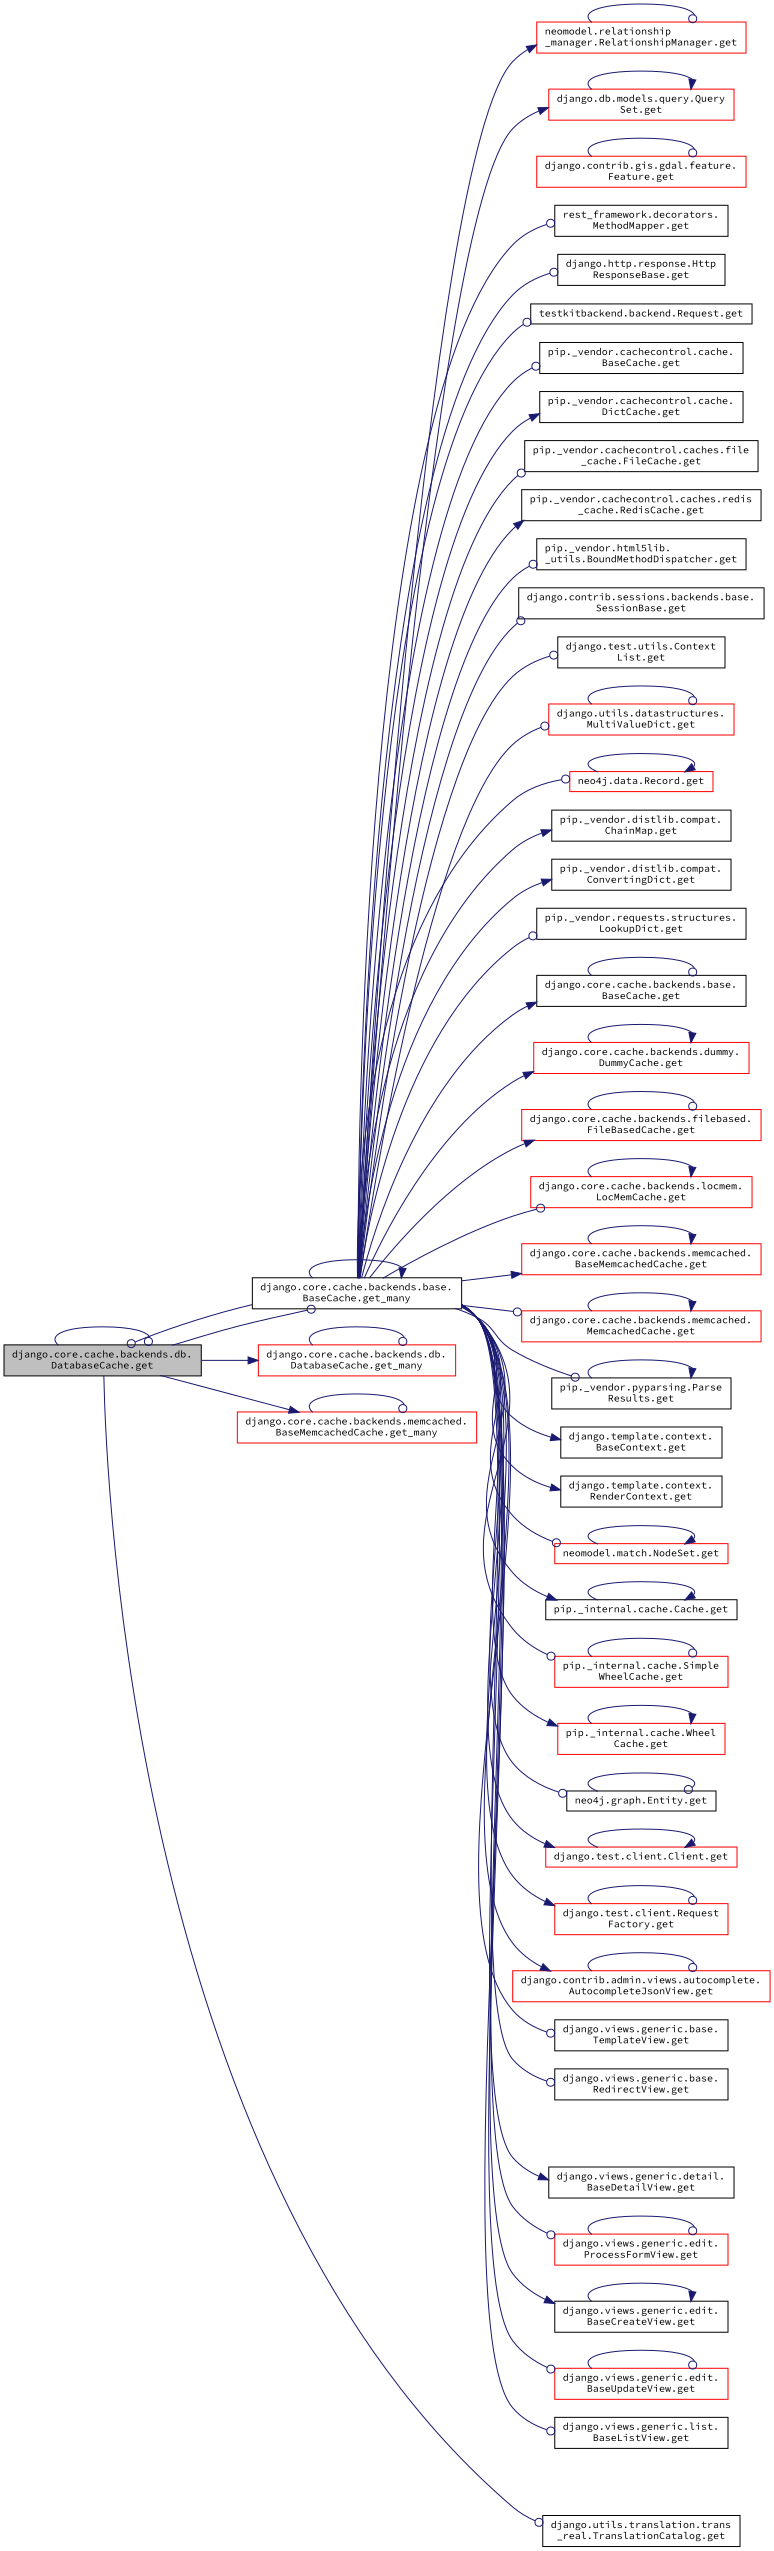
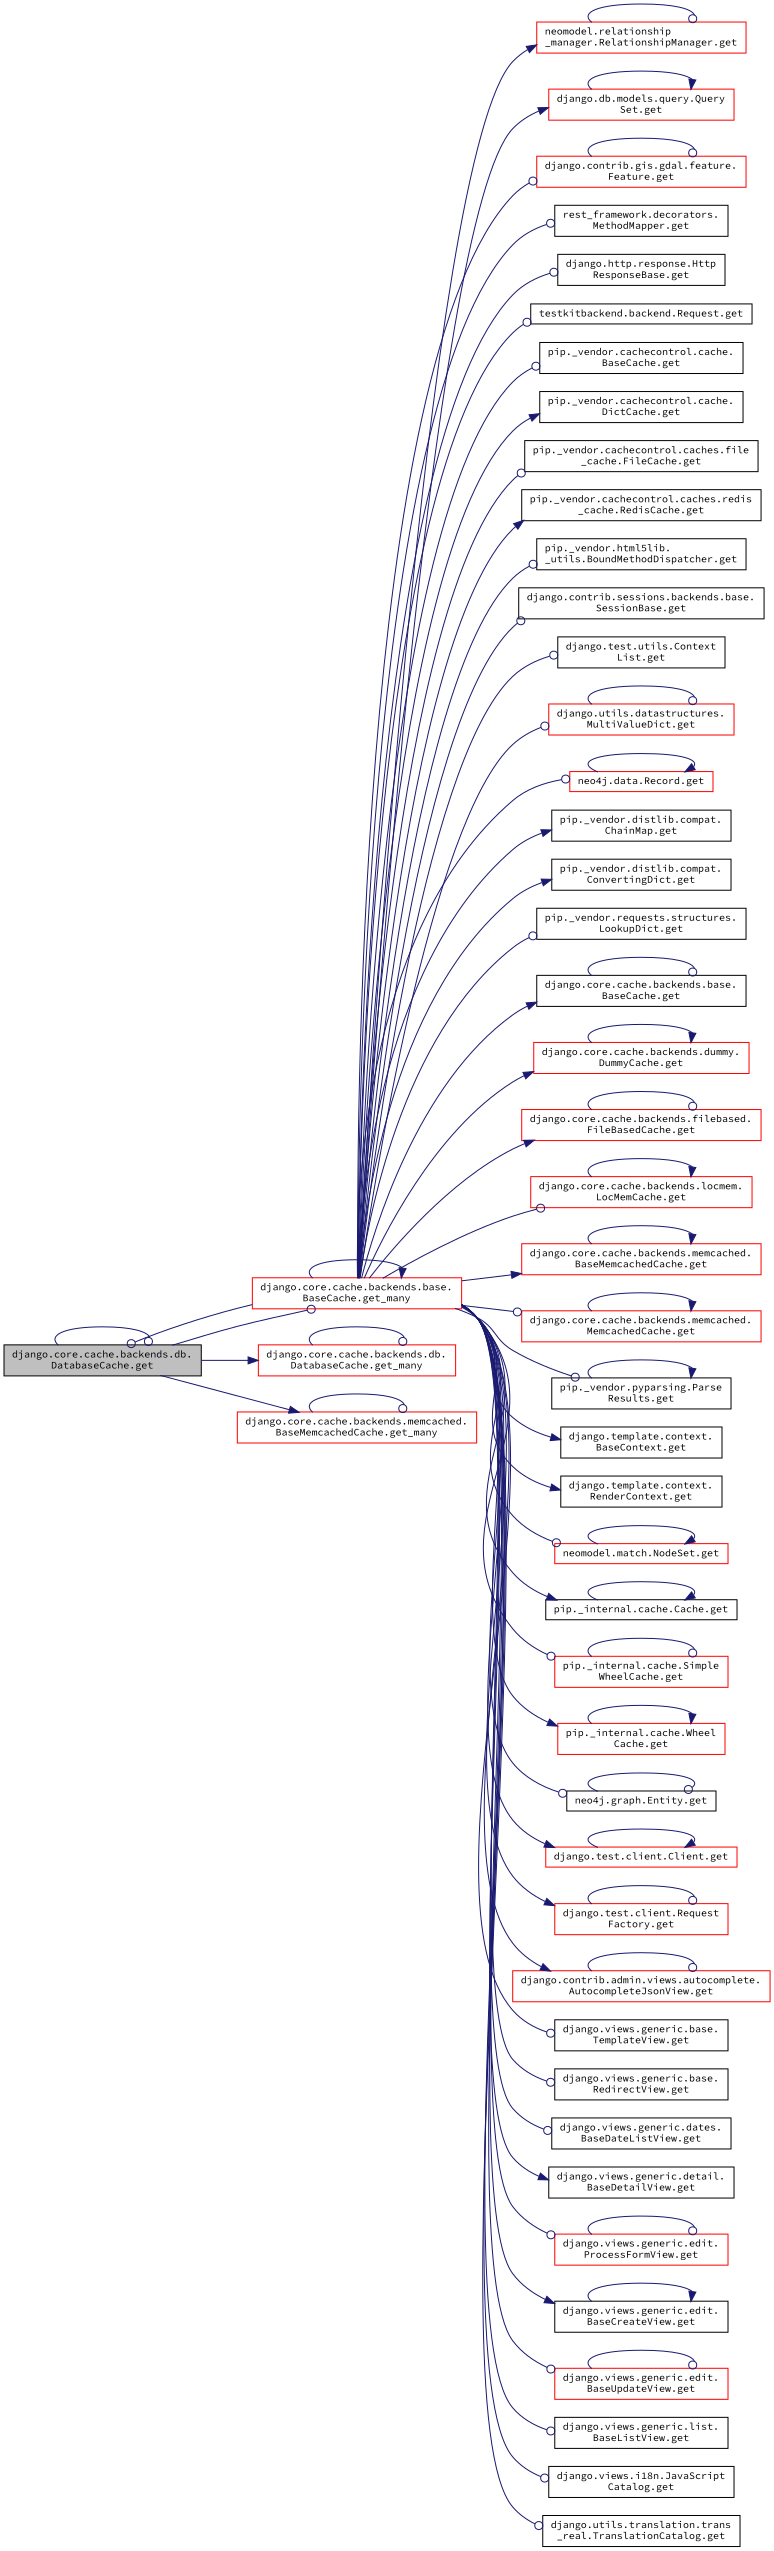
  digraph {
    fontname="Source Code Pro"
    rankdir=LR
    node [color=black fillcolor=white fontname="Source Code Pro" fontsize=10 shape=record style=filled]
    edge [arrowhead=odot color=midnightblue fontname="Source Code Pro" fontsize=10 labelfontname=Helvetica labelfontsize=10 style=solid]
    n1 [fillcolor=grey75 fontcolor=black height=0.2 label="django.core.cache.backends.db.\lDatabaseCache.get" width=0.4]
-   n2 [height=0.2 label="django.core.cache.backends.base.\lBaseCache.get_many" width=0.4]
+   n2 [color=red height=0.2 label="django.core.cache.backends.base.\lBaseCache.get_many" width=0.4]
    n3 [color=red height=0.2 label="django.core.cache.backends.db.\lDatabaseCache.get_many" width=0.4]
    n4 [color=red height=0.2 label="django.core.cache.backends.memcached.\lBaseMemcachedCache.get_many" width=0.4]
    n5 [color=red height=0.2 label="neomodel.relationship\l_manager.RelationshipManager.get" width=0.4]
    n6 [color=red height=0.2 label="django.db.models.query.Query\lSet.get" width=0.4]
    n7 [color=red height=0.2 label="django.contrib.gis.gdal.feature.\lFeature.get" width=0.4]
    n8 [height=0.2 label="rest_framework.decorators.\lMethodMapper.get" width=0.4]
    n9 [height=0.2 label="django.http.response.Http\lResponseBase.get" width=0.4]
    n10 [height=0.2 label="testkitbackend.backend.Request.get" width=0.4]
    n11 [height=0.2 label="pip._vendor.cachecontrol.cache.\lBaseCache.get" width=0.4]
    n12 [height=0.2 label="pip._vendor.cachecontrol.cache.\lDictCache.get" width=0.4]
    n13 [height=0.2 label="pip._vendor.cachecontrol.caches.file\l_cache.FileCache.get" width=0.4]
    n14 [height=0.2 label="pip._vendor.cachecontrol.caches.redis\l_cache.RedisCache.get" width=0.4]
    n15 [height=0.2 label="pip._vendor.html5lib.\l_utils.BoundMethodDispatcher.get" width=0.4]
    n16 [height=0.2 label="django.contrib.sessions.backends.base.\lSessionBase.get" width=0.4]
    n17 [height=0.2 label="django.test.utils.Context\lList.get" width=0.4]
    n18 [color=red height=0.2 label="django.utils.datastructures.\lMultiValueDict.get" width=0.4]
    n19 [height=0.2 label="django.utils.translation.trans\l_real.TranslationCatalog.get" width=0.4]
    n20 [color=red height=0.2 label="neo4j.data.Record.get" width=0.4]
    n21 [height=0.2 label="pip._vendor.distlib.compat.\lChainMap.get" width=0.4]
    n22 [height=0.2 label="pip._vendor.distlib.compat.\lConvertingDict.get" width=0.4]
    n23 [height=0.2 label="pip._vendor.requests.structures.\lLookupDict.get" width=0.4]
    n24 [height=0.2 label="django.core.cache.backends.base.\lBaseCache.get" width=0.4]
    n25 [color=red height=0.2 label="django.core.cache.backends.dummy.\lDummyCache.get" width=0.4]
    n26 [color=red height=0.2 label="django.core.cache.backends.filebased.\lFileBasedCache.get" width=0.4]
    n27 [color=red height=0.2 label="django.core.cache.backends.locmem.\lLocMemCache.get" width=0.4]
    n28 [color=red height=0.2 label="django.core.cache.backends.memcached.\lBaseMemcachedCache.get" width=0.4]
    n29 [color=red height=0.2 label="django.core.cache.backends.memcached.\lMemcachedCache.get" width=0.4]
    n30 [height=0.2 label="pip._vendor.pyparsing.Parse\lResults.get" width=0.4]
    n31 [height=0.2 label="django.template.context.\lBaseContext.get" width=0.4]
    n32 [height=0.2 label="django.template.context.\lRenderContext.get" width=0.4]
    n33 [color=red height=0.2 label="neomodel.match.NodeSet.get" width=0.4]
    n34 [height=0.2 label="pip._internal.cache.Cache.get" width=0.4]
    n35 [color=red height=0.2 label="pip._internal.cache.Simple\lWheelCache.get" width=0.4]
    n36 [color=red height=0.2 label="pip._internal.cache.Wheel\lCache.get" width=0.4]
    n37 [height=0.2 label="neo4j.graph.Entity.get" width=0.4]
    n38 [color=red height=0.2 label="django.test.client.Client.get" width=0.4]
    n39 [color=red height=0.2 label="django.test.client.Request\lFactory.get" width=0.4]
    n40 [color=red height=0.2 label="django.contrib.admin.views.autocomplete.\lAutocompleteJsonView.get" width=0.4]
    n41 [height=0.2 label="django.views.generic.base.\lTemplateView.get" width=0.4]
    n42 [height=0.2 label="django.views.generic.base.\lRedirectView.get" width=0.4]
+   n43 [height=0.2 label="django.views.generic.dates.\lBaseDateListView.get" width=0.4]
    n44 [height=0.2 label="django.views.generic.detail.\lBaseDetailView.get" width=0.4]
    n45 [color=red height=0.2 label="django.views.generic.edit.\lProcessFormView.get" width=0.4]
    n46 [height=0.2 label="django.views.generic.edit.\lBaseCreateView.get" width=0.4]
    n47 [color=red height=0.2 label="django.views.generic.edit.\lBaseUpdateView.get" width=0.4]
    n48 [height=0.2 label="django.views.generic.list.\lBaseListView.get" width=0.4]
+   n49 [height=0.2 label="django.views.i18n.JavaScript\lCatalog.get" width=0.4]
    n1 -> n1
    n1 -> n2
    n1 -> n3 [arrowhead=normal]
    n1 -> n4 [arrowhead=normal]
    n2 -> n1
    n2 -> n2 [arrowhead=normal]
    n2 -> n5 [arrowhead=normal]
    n2 -> n6 [arrowhead=normal]
+   n2 -> n7
    n2 -> n8
    n2 -> n9
    n2 -> n10
    n2 -> n11
    n2 -> n12 [arrowhead=normal]
    n2 -> n13
    n2 -> n14 [arrowhead=normal]
    n2 -> n15
    n2 -> n16
    n2 -> n17
    n2 -> n18
-   n1 -> n19
+   n2 -> n19
    n2 -> n20
    n2 -> n21 [arrowhead=normal]
    n2 -> n22 [arrowhead=normal]
    n2 -> n23
    n2 -> n24 [arrowhead=normal]
    n2 -> n25 [arrowhead=normal]
    n2 -> n26 [arrowhead=normal]
    n2 -> n27
    n2 -> n28 [arrowhead=normal]
    n2 -> n29
    n2 -> n30
    n2 -> n31 [arrowhead=normal]
    n2 -> n32 [arrowhead=normal]
    n2 -> n33
    n2 -> n34 [arrowhead=normal]
    n2 -> n35
    n2 -> n36 [arrowhead=normal]
    n2 -> n37
    n2 -> n38 [arrowhead=normal]
    n2 -> n39 [arrowhead=normal]
    n2 -> n40 [arrowhead=normal]
    n2 -> n41
    n2 -> n42
+   n2 -> n43
    n2 -> n44 [arrowhead=normal]
    n2 -> n45
    n2 -> n46 [arrowhead=normal]
    n2 -> n47
    n2 -> n48
+   n2 -> n49
    n3 -> n3
    n4 -> n4
    n5 -> n5
    n6 -> n6 [arrowhead=normal]
    n7 -> n7
    n18 -> n18
    n20 -> n20 [arrowhead=normal]
    n24 -> n24
    n25 -> n25 [arrowhead=normal]
    n26 -> n26
    n27 -> n27 [arrowhead=normal]
    n28 -> n28 [arrowhead=normal]
    n29 -> n29 [arrowhead=normal]
    n30 -> n30 [arrowhead=normal]
    n33 -> n33 [arrowhead=normal]
    n34 -> n34 [arrowhead=normal]
    n35 -> n35
    n36 -> n36 [arrowhead=normal]
    n37 -> n37
    n38 -> n38 [arrowhead=normal]
    n39 -> n39
    n40 -> n40
    n45 -> n45
    n46 -> n46 [arrowhead=normal]
    n47 -> n47
  }
